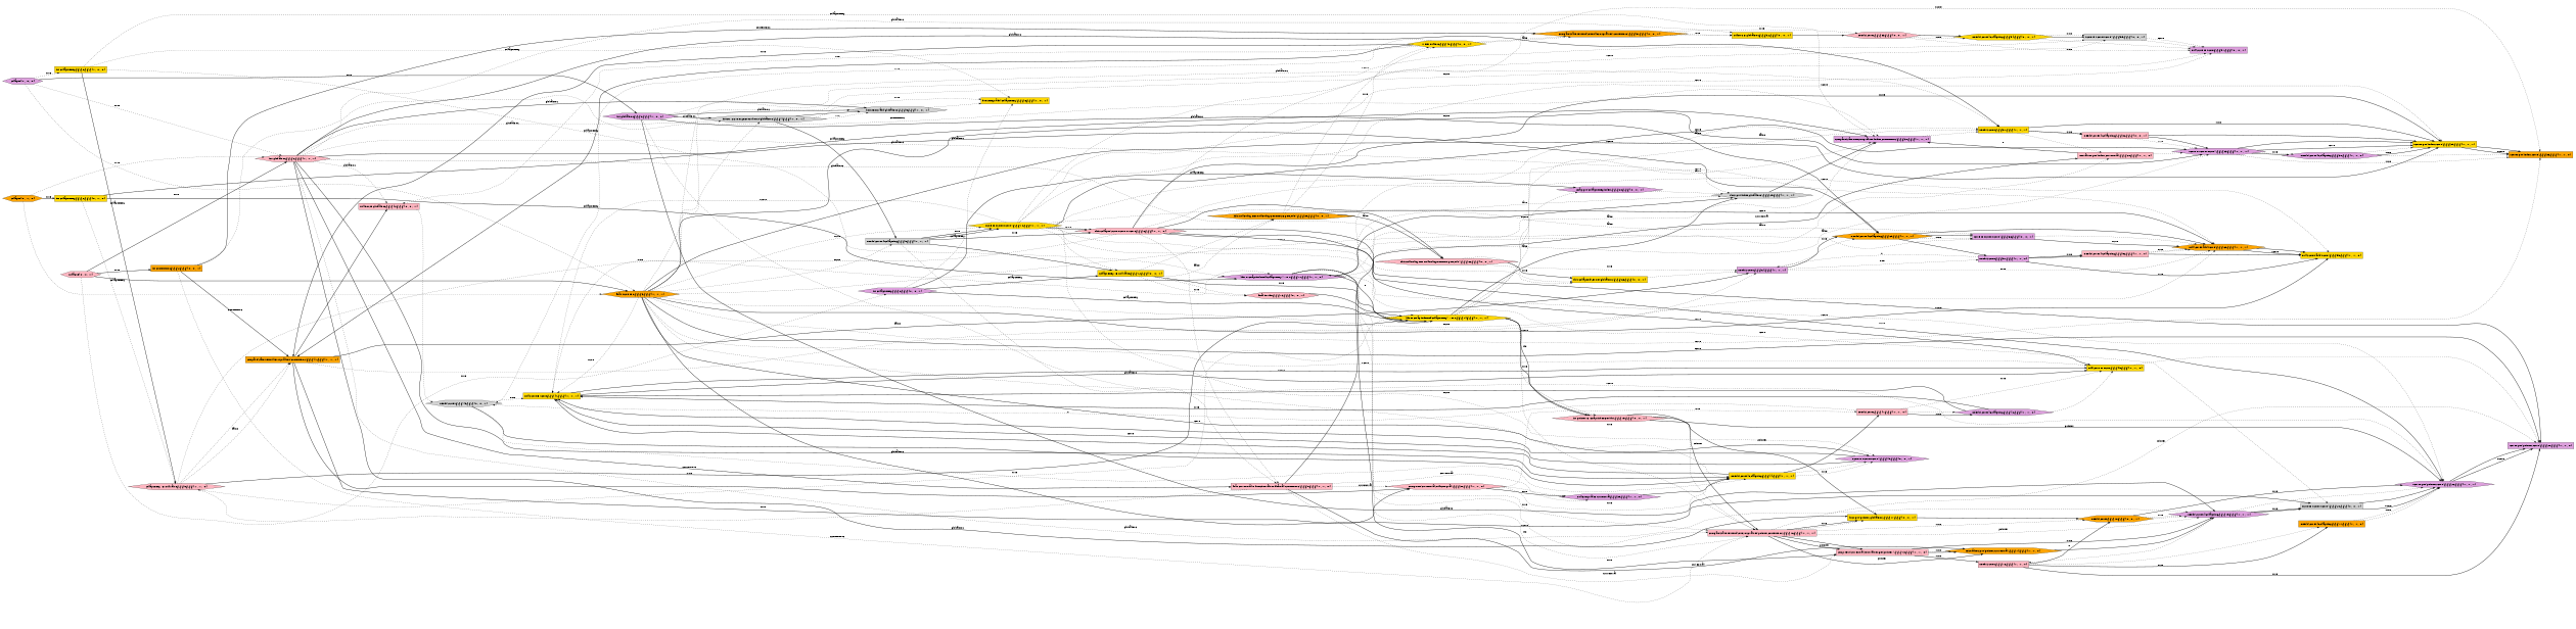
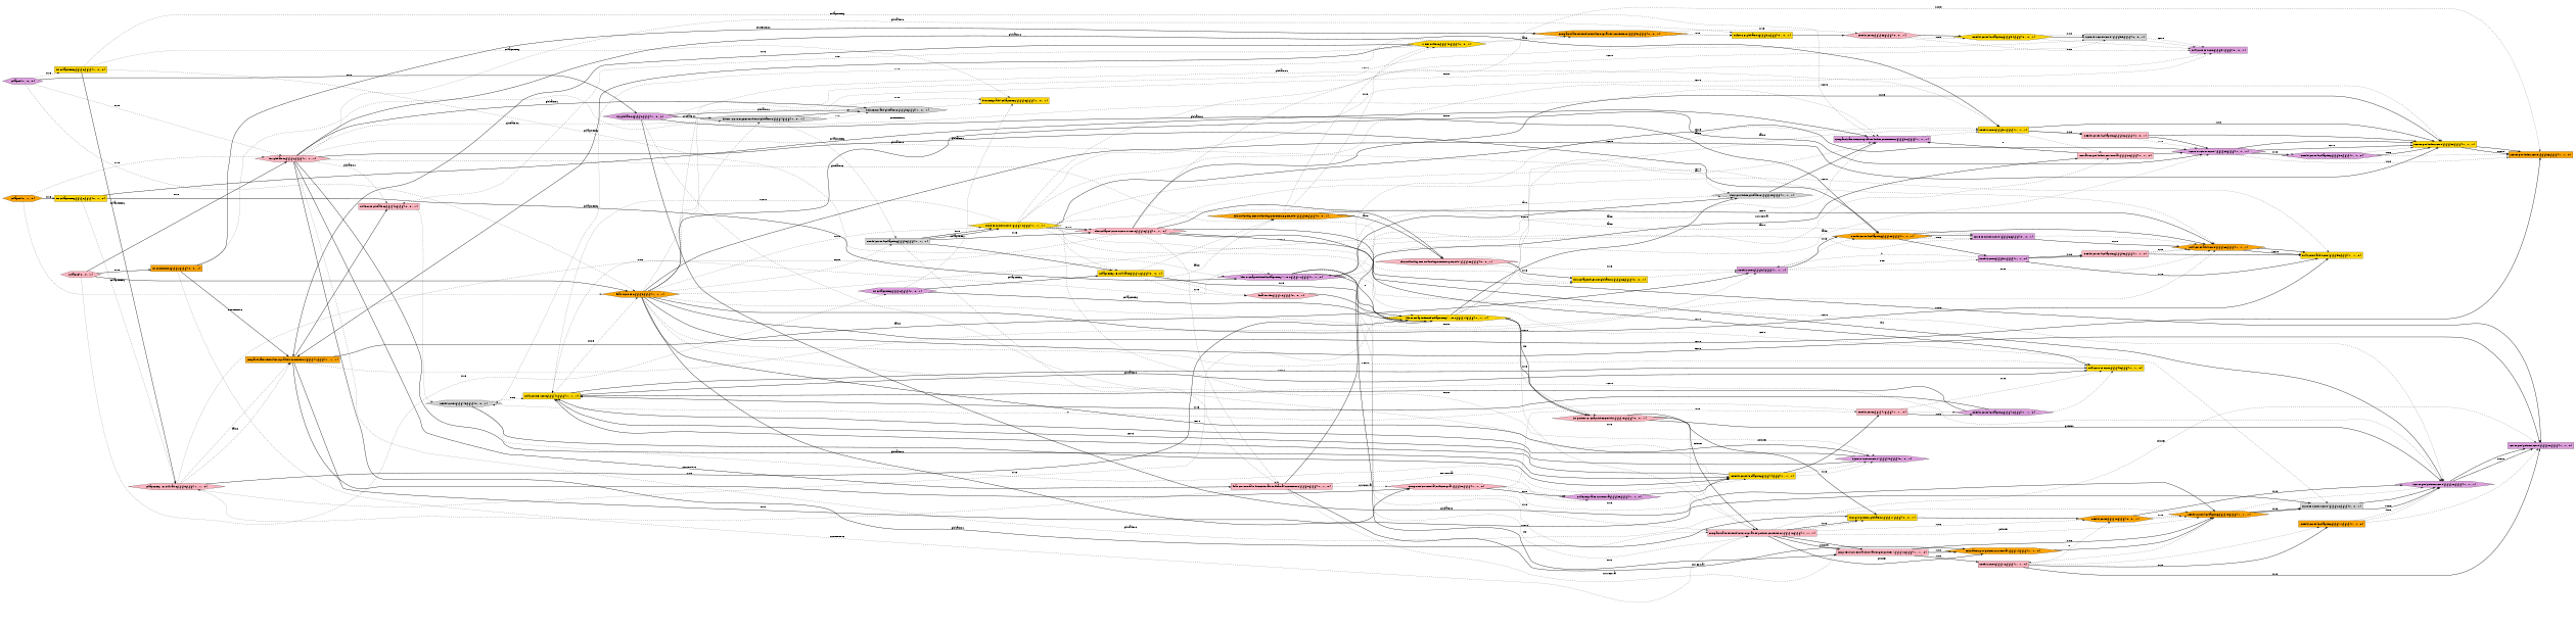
  digraph {
    rankdir=LR
    node [fillcolor=lightpink shape=hexagon style=filled]
    edge [style=dashed]
    n1 [fillcolor=gold label="int collapseKey@@@2@@@['1', '0', '0']" shape=box]
    n2 [label="collapseKey != nullValue@@@9@@@['1', '1', '0']"]
    n3 [fillcolor=gold label="boostKeys.add(collapseKey)@@@6@@@['1', '0', '1']" shape=box]
    n4 [fillcolor=plum label="(idx = cmap.indexOf(collapseKey)) >= 0@@@11@@@['1', '1', '0']"]
    n5 [fillcolor=plum label="compareState.setGroupValues(index,contextDoc)@@@30@@@['1', '1', '1']" shape=box]
    n6 [fillcolor=gold label="(idx = cmap.indexOf(collapseKey)) >= 0@@@14@@@['1', '1', '1']"]
    n7 [fillcolor=orange label="compareState.setNullGroupValues(contextDoc)@@@41@@@['1', '1', '1']" shape=box]
    n8 [fillcolor=lightgrey label="docs.put(index,globalDoc)@@@29@@@['1', '1', '1']"]
    n9 [label="compareState.testAndSetGroupValues(pointer,contextDoc)@@@16@@@['1', '1', '1']" shape=box]
    n10 [fillcolor=gold label="needsScores@@@31@@@['1', '1', '1']" shape=box]
    n11 [label="comp.test(currentVal,testValues.get(pointer))@@@13@@@['1', '1', '0']" shape=box]
    n12 [label="testValues.put(index,currentVal)@@@28@@@['1', '1', '0']" shape=box]
    n13 [fillcolor=plum label="score = scorer.score()@@@33@@@['1', '1', '1']"]
    n14 [label="needsScores@@@16@@@['1', '1', '0']" shape=box]
    n15 [fillcolor=plum label="scores.put(pointer,score)@@@20@@@['1', '1', '0']" shape=box]
    n16 [fillcolor=orange label="needsScores@@@18@@@['0', '0', '1']"]
    n17 [fillcolor=orange label="!needsScores4Collapsing@@@17@@@['1', '1', '0']" shape=box]
    n18 [fillcolor=plum label="scores.put(pointer,score)@@@22@@@['1', '1', '1']"]
-   n19 [fillcolor=plum label="!needsScores4Collapsing@@@19@@@['1', '1', '1']"]
+   n19 [fillcolor=orange label="!needsScores4Collapsing@@@19@@@['1', '1', '1']"]
    n20 [label="needsScores@@@53@@@['0', '0', '1']"]
    n21 [fillcolor=gold label="!needsScores4Collapsing@@@54@@@['0', '0', '1']"]
    n22 [fillcolor=plum label="nullScore = score@@@57@@@['0', '0', '1']" shape=box]
    n23 [fillcolor=lightgrey label="score = scorer.score()@@@55@@@['0', '0', '1']" shape=box]
    n24 [fillcolor=plum label="needsScores@@@51@@@['1', '1', '0']" shape=box]
    n25 [fillcolor=gold label="nullScores.add(score)@@@55@@@['1', '1', '0']" shape=box]
    n26 [fillcolor=plum label="needsScores@@@64@@@['1', '1', '1']" shape=box]
    n27 [label="!needsScores4Collapsing@@@52@@@['1', '1', '0']" shape=box]
    n28 [fillcolor=orange label="nullScores.add(score)@@@68@@@['1', '1', '1']"]
    n29 [fillcolor=orange label="!needsScores4Collapsing@@@65@@@['1', '1', '1']"]
    n30 [label="nullDoc = globalDoc@@@42@@@['0', '0', '1']" shape=box]
    n31 [fillcolor=lightgrey label="needsScores@@@43@@@['0', '0', '1']"]
    n32 [fillcolor=gold label="nullScore = score@@@47@@@['1', '1', '1']" shape=box]
    n33 [fillcolor=gold label="!needsScores4Collapsing@@@44@@@['1', '1', '1']" shape=box]
-   n34 [fillcolor=plum label="cmap.put(collapseKey,index)@@@28@@@['0', '0', '1']"]
    n35 [label="int pointer = cmap.indexGet(idx)@@@15@@@['0', '0', '1']"]
    n36 [fillcolor=orange label="testValues.put(pointer,currentVal)@@@14@@@['1', '1', '0']"]
    n37 [fillcolor=gold label="docs.put(pointer,globalDoc)@@@17@@@['0', '0', '1']" shape=box]
    n38 [fillcolor=gold label="scores.put(index,score)@@@35@@@['1', '1', '1']" shape=box]
    n39 [label="!needsScores4Collapsing@@@32@@@['0', '0', '1']" shape=box]
    n40 [fillcolor=orange label="this.nullPolicy == NullPolicy.COLLAPSE.getCode()@@@39@@@['0', '0', '1']"]
    n41 [fillcolor=gold label="-1 == nullDoc@@@40@@@['0', '0', '1']"]
    n42 [label="this.nullPolicy == NullPolicy.EXPAND.getCode()@@@62@@@['0', '0', '1']"]
    n43 [fillcolor=orange label="compareState.testAndSetNullGroupValues(contextDoc)@@@51@@@['0', '0', '1']"]
    n44 [fillcolor=gold label="this.collapsedSet.set(globalDoc)@@@63@@@['0', '0', '1']" shape=box]
    n45 [fillcolor=lightgrey label="needsScores4Collapsing@@@9@@@['1', '1', '1']" shape=box]
    n46 [label="this.collapseScore.score = score@@@6@@@['1', '1', '0']"]
    n47 [label="float currentVal = functionValues.floatVal(contextDoc)@@@8@@@['1', '1', '0']" shape=box]
    n48 [fillcolor=gold label="collapseKey != nullValue@@@12@@@['0', '0', '1']" shape=box]
    n49 [fillcolor=gold label="score = scorer.score()@@@10@@@['1', '1', '1']"]
    n50 [fillcolor=lightgrey label="score = scorer.score()@@@20@@@['0', '0', '1']" shape=box]
    n51 [fillcolor=gold label="nullScore = score@@@45@@@['1', '1', '0']" shape=box]
    n52 [fillcolor=orange label="scores.put(index,score)@@@33@@@['1', '1', '0']" shape=box]
    n53 [label="comp.test(currentVal,nullCompVal)@@@38@@@['1', '1', '0']"]
    n54 [fillcolor=plum label="nullCompVal = currentVal@@@39@@@['1', '1', '0']"]
    n55 [fillcolor=lightgrey label="boosts && mergeBoost.boost(globalDoc)@@@4@@@['1', '0', '1']"]
    n56 [fillcolor=lightgrey label="boostDocs.add(globalDoc)@@@5@@@['1', '0', '1']"]
    n57 [label="needsScores@@@41@@@['1', '1', '0']" shape=box]
    n58 [fillcolor=plum label="!needsScores4Collapsing@@@30@@@['1', '1', '0']"]
    n59 [fillcolor=gold label="nullDoc = globalDoc@@@52@@@['0', '0', '1']" shape=box]
    n60 [fillcolor=plum label="score = scorer.score()@@@45@@@['0', '0', '1']"]
    n61 [label="final int idx@@@13@@@['0', '0', '1']"]
    n62 [fillcolor=plum label="score = scorer.score()@@@66@@@['0', '0', '1']" shape=box]
    n63 [label="int globalDoc@@@2@@@['1', '1', '1']"]
    n64 [fillcolor=plum label="!needsScores4Collapsing@@@42@@@['1', '1', '0']"]
    n65 [fillcolor=plum label="int globalDoc@@@2@@@['1', '0', '0']"]
    n66 [fillcolor=orange label="int contextDoc@@@2@@@['0', '0', '1']" shape=box]
    n67 [fillcolor=orange label="collapse['0', '1', '0']"]
    n68 [fillcolor=orange label="float score = 0@@@3@@@['1', '1', '1']"]
    n69 [fillcolor=gold label="int collapseKey@@@2@@@['0', '1', '0']" shape=box]
    n70 [label="collapse['0', '0', '1']"]
    n71 [fillcolor=plum label="int collapseKey@@@2@@@['0', '0', '1']"]
    n72 [fillcolor=plum label="collapse['1', '0', '0']"]
    n1 -> n2 [label=collapseKey style=bold]
    n1 -> n3 [label=collapseKey]
    n1 -> n4 [label=collapseKey]
    n1 -> n5 [label=collapseKey]
    n2 -> n4 [label=true]
    n2 -> n6 [label=true style=bold]
    n2 -> n6
    n2 -> n7
    n2 -> n7 [label=false]
    n4 -> n5 [label=false]
    n4 -> n6 [label=0 style=bold]
    n4 -> n8 [style=bold]
    n4 -> n8 [label=false]
    n4 -> n9 [label=idx]
    n4 -> n9
    n4 -> n9 [label=true]
    n4 -> n10 [label=false]
    n4 -> n11 [label=true style=bold]
    n4 -> n12 [label=false]
    n4 -> n13 [label=false]
    n5 -> n10
    n6 -> n4
    n6 -> n5 [label=false]
    n6 -> n8 [label=false style=bold]
    n6 -> n9 [label=true]
    n6 -> n10 [label=false]
-   n6 -> n34 [label=false]
    n6 -> n35
    n6 -> n35 [label=idx style=bold]
    n6 -> n35 [label=true style=bold]
    n7 -> n26 [label=false style=bold]
    n7 -> n26
    n7 -> n30 [style=bold]
    n7 -> n53 [label=true style=bold]
    n7 -> n53 [style=bold]
    n8 -> n5 [style=bold]
    n9 -> n11 [style=bold]
    n9 -> n11 [label=pointer style=bold]
    n9 -> n15 [label=pointer]
    n9 -> n16 [label=true]
    n9 -> n19 [label=pointer]
    n9 -> n36 [label=pointer style=bold]
    n9 -> n37 [label=true style=bold]
    n9 -> n37
    n10 -> n12
    n10 -> n38 [label=true style=bold]
    n10 -> n39
    n10 -> n39 [label=true style=bold]
    n11 -> n14 [label=true style=bold]
    n11 -> n19 [label=true style=bold]
    n11 -> n36 [label=true]
    n11 -> n36 [style=bold]
    n12 -> n5 [label=0 style=bold]
-   n12 -> n13
+   n12 -> n13 [style=bold]
    n13 -> n38 [label=score style=bold]
    n13 -> n38 [style=bold]
    n13 -> n52 [label=true]
    n13 -> n58 [label=true]
    n13 -> n58 [style=bold]
    n14 -> n15 [label=true style=bold]
-   n14 -> n16 [label=0 style=bold]
+   n14 -> n16 [label=0]
    n14 -> n17
    n14 -> n17 [label=true style=bold]
    n16 -> n18 [label=true style=bold]
    n16 -> n19
    n16 -> n19 [label=true]
-   n51 -> n15
+   n17 -> n15
    n17 -> n18 [label=true]
    n17 -> n18
    n18 -> n15 [label=score style=bold]
    n18 -> n15 [style=bold]
    n19 -> n14
    n19 -> n18
    n19 -> n50 [style=bold]
    n19 -> n50 [label=true style=bold]
    n20 -> n21 [label=true]
    n20 -> n21 [style=bold]
    n20 -> n22 [label=true]
    n21 -> n22
    n21 -> n23 [label=true]
    n21 -> n23 [style=bold]
    n23 -> n22
    n23 -> n22 [label=score]
    n24 -> n25 [label=true style=bold]
    n24 -> n26 [label=0]
    n24 -> n27 [label=true style=bold]
    n24 -> n27 [style=bold]
    n26 -> n24 [label=true]
    n26 -> n28 [label=true]
    n26 -> n29 [label=true style=bold]
    n26 -> n29
    n27 -> n25 [style=bold]
    n27 -> n28 [label=true]
    n27 -> n28
    n28 -> n25 [style=bold]
    n28 -> n25 [label=score style=bold]
    n29 -> n24 [style=bold]
    n29 -> n28 [style=bold]
    n29 -> n62 [style=bold]
    n29 -> n62 [label=true]
    n30 -> n31
    n31 -> n32 [label=true]
    n31 -> n33 [label=true]
    n31 -> n33 [style=bold]
    n32 -> n51 [style=bold]
    n32 -> n51 [label=score style=bold]
    n33 -> n32 [style=bold]
    n33 -> n57 [style=bold]
    n33 -> n60
    n33 -> n60 [label=true]
-   n34 -> n8
    n35 -> n9 [label=pointer style=bold]
    n35 -> n9
    n35 -> n18 [label=pointer style=bold]
    n35 -> n37 [label=pointer style=bold]
    n36 -> n19 [style=bold]
    n37 -> n16 [style=bold]
    n38 -> n52 [style=bold]
    n38 -> n52 [label=score style=bold]
    n39 -> n13 [style=bold]
    n39 -> n13 [label=true]
    n39 -> n38 [style=bold]
    n40 -> n41
    n40 -> n41 [label=true]
    n40 -> n42 [label=false style=bold]
    n40 -> n42 [style=bold]
    n41 -> n7 [style=bold]
    n41 -> n7 [label=true style=bold]
    n41 -> n30 [label=true]
    n41 -> n31 [label=true]
    n41 -> n43 [label=false]
    n41 -> n43
    n42 -> n26 [label=true]
    n42 -> n44
    n42 -> n44 [label=true style=bold]
    n43 -> n20 [label=true]
    n43 -> n59 [label=true]
    n43 -> n59
    n44 -> n26
    n45 -> n46 [label=true style=bold]
    n45 -> n47
    n45 -> n48 [style=bold]
    n45 -> n49 [label=true style=bold]
    n45 -> n49 [style=bold]
    n46 -> n15 [label=score style=bold]
-   n46 -> n18 [label=score style=bold]
+   n46 -> n18 [label=idx style=bold]
    n46 -> n25 [label=score]
    n46 -> n28 [label=score style=bold]
    n46 -> n32 [label=score]
    n46 -> n38 [label=score style=bold]
    n46 -> n47
    n46 -> n51 [label=score style=bold]
    n46 -> n52 [label=score]
    n47 -> n2
    n47 -> n11 [label=currentVal]
    n47 -> n12 [label=currentVal style=bold]
    n47 -> n36 [label=currentVal style=bold]
    n47 -> n53 [label=currentVal]
    n47 -> n54 [label=currentVal]
    n48 -> n6 [label=true style=bold]
    n48 -> n40 [label=false]
    n48 -> n40
    n48 -> n61 [label=true]
    n48 -> n61
    n49 -> n13 [label=score style=bold]
    n49 -> n18 [label=score]
    n49 -> n22 [label=score]
    n49 -> n23 [label=score]
    n49 -> n28 [label=score]
    n49 -> n32 [label=score]
    n49 -> n38 [label=score]
    n49 -> n46 [label=score]
    n49 -> n46 [style=bold]
    n49 -> n48
    n49 -> n50 [label=score]
    n49 -> n60 [label=score]
    n49 -> n62 [label=score]
    n50 -> n18 [label=score style=bold]
    n50 -> n18 [style=bold]
    n53 -> n33 [label=true]
    n53 -> n54 [label=true style=bold]
    n53 -> n54
    n53 -> n57 [label=true]
    n54 -> n33 [style=bold]
    n55 -> n3 [label=true]
-   n55 -> n45 [style=bold]
+   n55 -> n45
    n55 -> n56 [style=bold]
    n55 -> n56 [label=true]
    n56 -> n3
    n57 -> n31 [label=0]
    n57 -> n51 [label=true]
    n57 -> n64
    n57 -> n64 [label=true style=bold]
    n58 -> n38 [label=true style=bold]
    n58 -> n38
    n58 -> n52
    n59 -> n20 [style=bold]
    n60 -> n32 [label=score style=bold]
    n60 -> n32 [style=bold]
    n61 -> n6 [style=bold]
    n62 -> n28
    n62 -> n28 [label=score style=bold]
    n63 -> n8 [label=globalDoc]
    n63 -> n10 [label=globalDoc style=bold]
    n63 -> n19 [label=globalDoc]
    n63 -> n29 [label=globalDoc style=bold]
    n63 -> n30 [label=globalDoc]
    n63 -> n33 [label=globalDoc style=bold]
    n63 -> n37 [label=globalDoc style=bold]
    n63 -> n44 [label=globalDoc]
    n63 -> n47 [label=contextDoc style=bold]
    n63 -> n55 [label=globalDoc]
    n63 -> n56 [label=globalDoc style=bold]
    n63 -> n59 [label=globalDoc]
    n64 -> n32 [style=bold]
    n64 -> n32 [label=true style=bold]
    n64 -> n51
    n65 -> n10 [label=globalDoc]
    n65 -> n19 [label=globalDoc style=bold]
    n65 -> n29 [label=globalDoc style=bold]
    n65 -> n33 [label=globalDoc]
    n65 -> n55 [label=globalDoc style=bold]
    n65 -> n56 [label=globalDoc style=bold]
    n66 -> n5 [label=contextDoc]
    n66 -> n7 [label=contextDoc style=bold]
    n66 -> n9 [label=contextDoc]
    n66 -> n43 [label=contextDoc style=bold]
    n67 -> n63 [label=true]
    n67 -> n68
    n67 -> n69 [label=true style=bold]
    n68 -> n13 [label=score style=bold]
    n68 -> n15 [label=score style=bold]
    n68 -> n18 [label=score]
    n68 -> n22 [label=score]
    n68 -> n23 [label=score]
    n68 -> n25 [label=score style=bold]
    n68 -> n28 [label=score]
-   n68 -> n32 [label=score]
+   n32 -> n68 [label=score]
    n68 -> n38 [label=score style=bold]
    n68 -> n45
    n68 -> n49 [label=score]
    n68 -> n50 [label=score style=bold]
    n68 -> n51 [label=score]
-   n68 -> n52 [label=score]
+   n68 -> n52 [label=score style=bold]
    n68 -> n55
    n68 -> n60 [label=score style=bold]
    n68 -> n62 [label=score]
    n69 -> n2 [label=collapseKey]
    n69 -> n4 [label=collapseKey style=bold]
    n69 -> n5 [label=collapseKey style=bold]
    n70 -> n63 [label=true style=bold]
    n70 -> n66 [label=true style=bold]
    n70 -> n68 [style=bold]
    n70 -> n71 [label=true]
    n71 -> n3 [label=collapseKey]
    n71 -> n6 [label=collapseKey style=bold]
-   n71 -> n34 [label=collapseKey style=bold]
    n71 -> n48 [label=collapseKey style=bold]
    n72 -> n1 [label=true]
    n72 -> n63 [label=true]
    n72 -> n65 [label=true style=bold]
    n72 -> n68
  }
